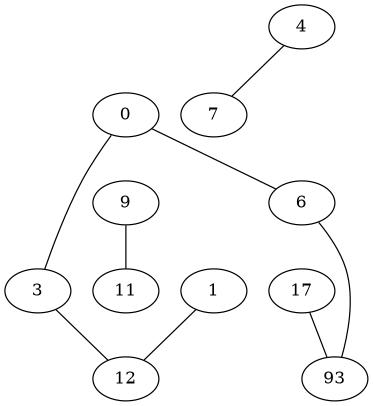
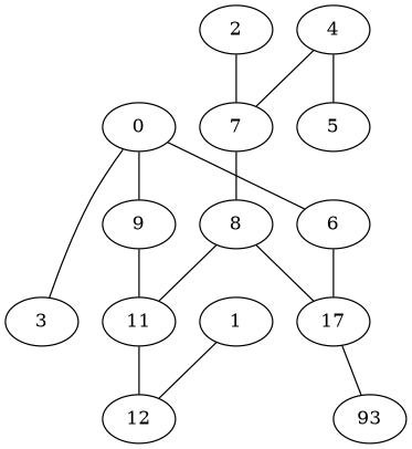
  graph {
    node [type=corner]
    edge [frequency=1 type0=line]
    0 [x=511 y=182]
    6 [x=400 y=195]
    9 [x=543 y=316]
    3 [x=255 y=145]
    n5 [label=17 type=intersection x=384 y=247]
    11 [x=385 y=312]
    n7 [label=93 type=endpoint x=453 y=293]
    1 [x=-14 y=393]
    12 [x=5 y=142]
+   5 [x=245 y=372]
+   2 [x=258 y=239]
    7 [type=intersection x=292 y=250]
+   8 [type=intersection x=383 y=272]
    4 [x=266 y=281]
    0 -- 6 [angle0=-.12]
+   0 -- 9 [angle0=1.34]
    0 -- 3 [angle0=1.54]
-   6 -- n7 [angle0=-1.27]
+   6 -- n5 [angle0=-1.27]
    9 -- 11 [angle0=.03]
-   3 -- 12 [angle0=.01]
+   11 -- 12 [angle0=.01]
    n5 -- n7 [angle0=.59]
    1 -- 12 [angle0=-1.50]
+   2 -- 7 [angle0=.31]
+   7 -- 8 [angle0=.24]
+   8 -- n5 [angle0=-1.53]
+   8 -- 11 [angle0=1.52]
+   4 -- 5 [angle0=-1.34]
    4 -- 7 [angle0=-.87]
  }
